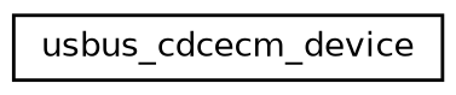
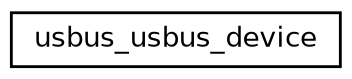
  digraph {
    rankdir=LR
-   n1 [color=black fillcolor=white fontname=Helvetica fontsize=10 height=0.2 label=usbus_cdcecm_device shape=record style=filled width=0.4]
+   n1 [color=black fillcolor=white fontname=Helvetica fontsize=10 height=0.2 label=usbus_usbus_device shape=record style=filled width=0.4]
  }
